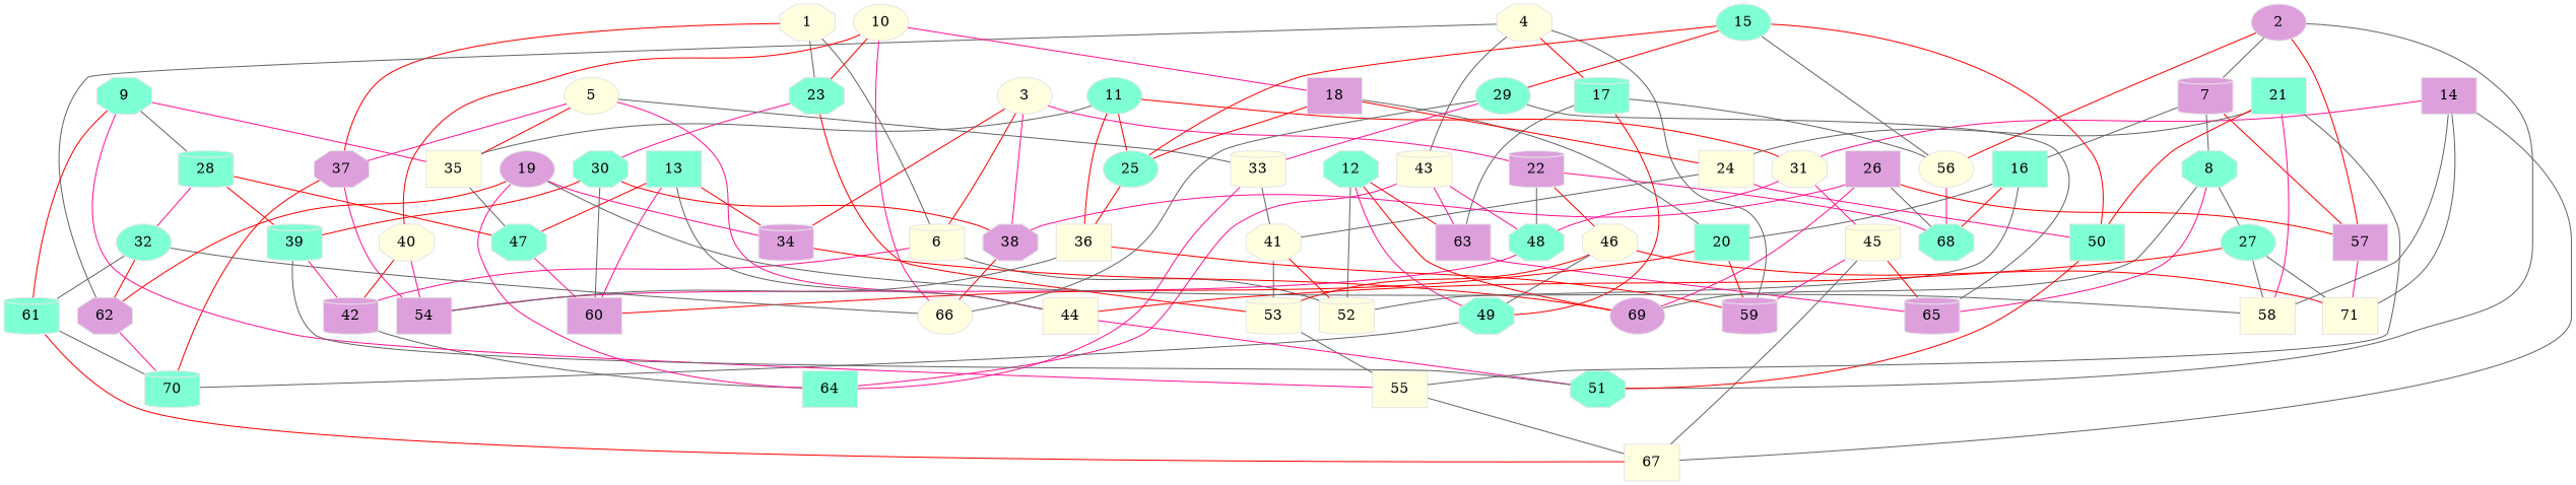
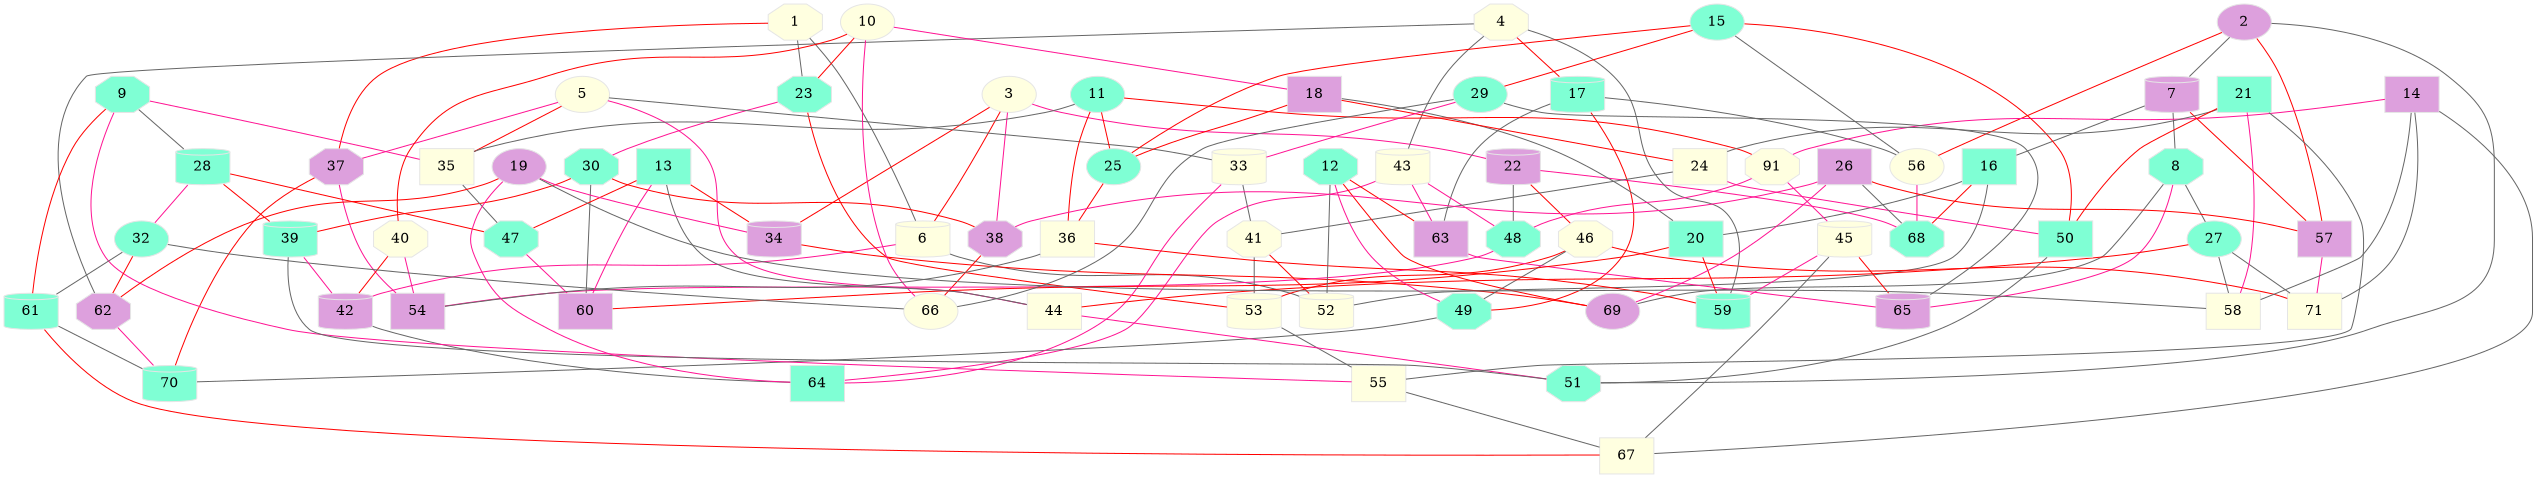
  graph {
    node [color=gray90 fillcolor=aquamarine shape=box style=filled]
    edge [color=gray40]
    1 [fillcolor=lightyellow shape=octagon]
    6 [fillcolor=lightyellow shape=cylinder]
    23 [shape=octagon]
    37 [fillcolor=plum shape=octagon]
    42 [fillcolor=plum shape=cylinder]
    52 [fillcolor=lightyellow shape=cylinder]
    30 [shape=octagon]
    53 [fillcolor=lightyellow shape=cylinder]
    54 [fillcolor=plum]
    70 [shape=cylinder]
    40 [fillcolor=lightyellow shape=octagon]
    2 [fillcolor=plum shape=ellipse]
    7 [fillcolor=plum shape=cylinder]
    51 [shape=octagon]
    56 [fillcolor=lightyellow shape=ellipse]
    57 [fillcolor=plum]
    8 [shape=octagon]
    16
    68 [shape=octagon]
    71 [fillcolor=lightyellow]
    3 [fillcolor=lightyellow shape=ellipse]
    22 [fillcolor=plum shape=cylinder]
    34 [fillcolor=plum shape=cylinder]
    38 [fillcolor=plum shape=octagon]
    46 [fillcolor=lightyellow shape=octagon]
    48 [shape=octagon]
    69 [fillcolor=plum shape=ellipse]
    66 [fillcolor=lightyellow shape=ellipse]
    4 [fillcolor=lightyellow shape=octagon]
    17 [shape=cylinder]
    43 [fillcolor=lightyellow shape=cylinder]
-   59 [fillcolor=plum shape=cylinder]
+   59 [shape=cylinder]
    62 [fillcolor=plum shape=octagon]
    49 [shape=octagon]
    63 [fillcolor=plum]
    64
    5 [fillcolor=lightyellow shape=ellipse]
    33 [fillcolor=lightyellow shape=cylinder]
    35 [fillcolor=lightyellow]
    44 [fillcolor=lightyellow]
    41 [fillcolor=lightyellow shape=octagon]
    47 [shape=octagon]
    27 [shape=ellipse]
    65 [fillcolor=plum shape=cylinder]
    20
    58 [fillcolor=lightyellow]
    9 [shape=octagon]
    28 [shape=cylinder]
    55 [fillcolor=lightyellow]
    61 [shape=cylinder]
    32 [shape=ellipse]
    39 [shape=cylinder]
    67 [fillcolor=lightyellow]
    10 [fillcolor=lightyellow shape=ellipse]
    18 [fillcolor=plum]
    25 [shape=ellipse]
    24 [fillcolor=lightyellow]
    11 [shape=ellipse]
-   31 [fillcolor=lightyellow shape=octagon]
+   31 [fillcolor=lightyellow shape=octagon label=91]
    36 [fillcolor=lightyellow]
    45 [fillcolor=lightyellow shape=cylinder]
    12 [shape=octagon]
    13
    60 [fillcolor=plum]
    14 [fillcolor=plum]
    15 [shape=ellipse]
    29 [shape=ellipse]
    50
    19 [fillcolor=plum shape=ellipse]
    21
    26 [fillcolor=plum]
    1 -- 6
    1 -- 23
    1 -- 37 [color=red]
    6 -- 42 [color=deeppink]
    6 -- 52
    23 -- 30 [color=deeppink]
    23 -- 53 [color=red]
    37 -- 54 [color=deeppink]
    37 -- 70 [color=red]
    42 -- 64
    30 -- 38 [color=red]
    30 -- 39 [color=red]
    30 -- 60
    53 -- 55
    40 -- 42 [color=red]
    40 -- 54 [color=deeppink]
    2 -- 7
    2 -- 51
    2 -- 56 [color=red]
    2 -- 57 [color=red]
    7 -- 57 [color=red]
    7 -- 8
    7 -- 16
    56 -- 68 [color=deeppink]
    57 -- 71 [color=deeppink]
    8 -- 69
    8 -- 27
    8 -- 65 [color=deeppink]
    16 -- 52
    16 -- 68 [color=red]
    16 -- 20
    3 -- 6 [color=red]
    3 -- 22 [color=deeppink]
    3 -- 34 [color=red]
    3 -- 38 [color=deeppink]
    22 -- 68 [color=deeppink]
    22 -- 46 [color=red]
    22 -- 48
    34 -- 69 [color=red]
    38 -- 66 [color=red]
    46 -- 53 [color=red]
    46 -- 71 [color=red]
    46 -- 49
    48 -- 54 [color=deeppink]
    4 -- 17 [color=red]
    4 -- 43
    4 -- 59
    4 -- 62
    17 -- 56
    17 -- 49 [color=red]
    17 -- 63
    43 -- 48 [color=deeppink]
    43 -- 63 [color=deeppink]
    43 -- 64 [color=deeppink]
    62 -- 70 [color=deeppink]
    49 -- 70
    63 -- 65 [color=deeppink]
    5 -- 37 [color=deeppink]
    5 -- 33
    5 -- 35 [color=red]
    5 -- 44 [color=deeppink]
    33 -- 64 [color=deeppink]
    33 -- 41
    35 -- 47
    44 -- 51 [color=deeppink]
    41 -- 52 [color=red]
    41 -- 53
    47 -- 60 [color=deeppink]
    27 -- 71
    27 -- 44 [color=red]
    27 -- 58
    20 -- 59 [color=red]
    20 -- 60 [color=red]
    9 -- 35 [color=deeppink]
    9 -- 28
    9 -- 55 [color=deeppink]
    9 -- 61 [color=red]
    28 -- 47 [color=red]
    28 -- 32 [color=deeppink]
    28 -- 39 [color=red]
    55 -- 67
    61 -- 70
    61 -- 67 [color=red]
    32 -- 66
    32 -- 62 [color=red]
    32 -- 61
    39 -- 42 [color=deeppink]
    39 -- 51
    10 -- 23 [color=red]
    10 -- 40 [color=red]
    10 -- 66 [color=deeppink]
    10 -- 18 [color=deeppink]
    18 -- 20
    18 -- 25 [color=red]
    18 -- 24 [color=red]
    25 -- 36 [color=red]
    24 -- 41
    24 -- 50 [color=deeppink]
    11 -- 35
    11 -- 25 [color=red]
    11 -- 31 [color=red]
    11 -- 36 [color=red]
    31 -- 48 [color=deeppink]
    31 -- 45 [color=deeppink]
    36 -- 54
    36 -- 59 [color=red]
    45 -- 59 [color=deeppink]
    45 -- 65 [color=red]
    45 -- 67
    12 -- 52
    12 -- 69 [color=red]
    12 -- 49 [color=deeppink]
    12 -- 63 [color=red]
    13 -- 34 [color=red]
    13 -- 44
    13 -- 47 [color=red]
    13 -- 60 [color=deeppink]
    14 -- 71
    14 -- 58
    14 -- 67
    14 -- 31 [color=deeppink]
    15 -- 56
    15 -- 25 [color=red]
    15 -- 29 [color=red]
    15 -- 50 [color=red]
    29 -- 66
    29 -- 33 [color=deeppink]
    29 -- 65
-   50 -- 51 [color=red]
+   50 -- 51
    19 -- 34 [color=deeppink]
    19 -- 62 [color=red]
    19 -- 64 [color=deeppink]
    19 -- 58
    21 -- 58 [color=deeppink]
    21 -- 55
    21 -- 24
    21 -- 50 [color=red]
    26 -- 57 [color=red]
    26 -- 68
    26 -- 38 [color=deeppink]
    26 -- 69 [color=deeppink]
  }
